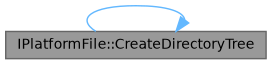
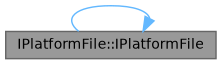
  digraph {
    rankdir=LR
-   n1 [color=gray40 fillcolor=grey60 fontcolor=black fontname=Helvetica fontsize=10 height=0.2 label="IPlatformFile::CreateDirectoryTree" shape=box style=filled width=0.4]
+   n1 [color=gray40 fillcolor=grey60 fontcolor=black fontname=Helvetica fontsize=10 height=0.2 label="IPlatformFile::IPlatformFile" shape=box style=filled width=0.4]
    n1 -> n1 [color=steelblue1 fontname=Helvetica fontsize=10 labelfontname=Helvetica labelfontsize=10 style=solid]
  }
